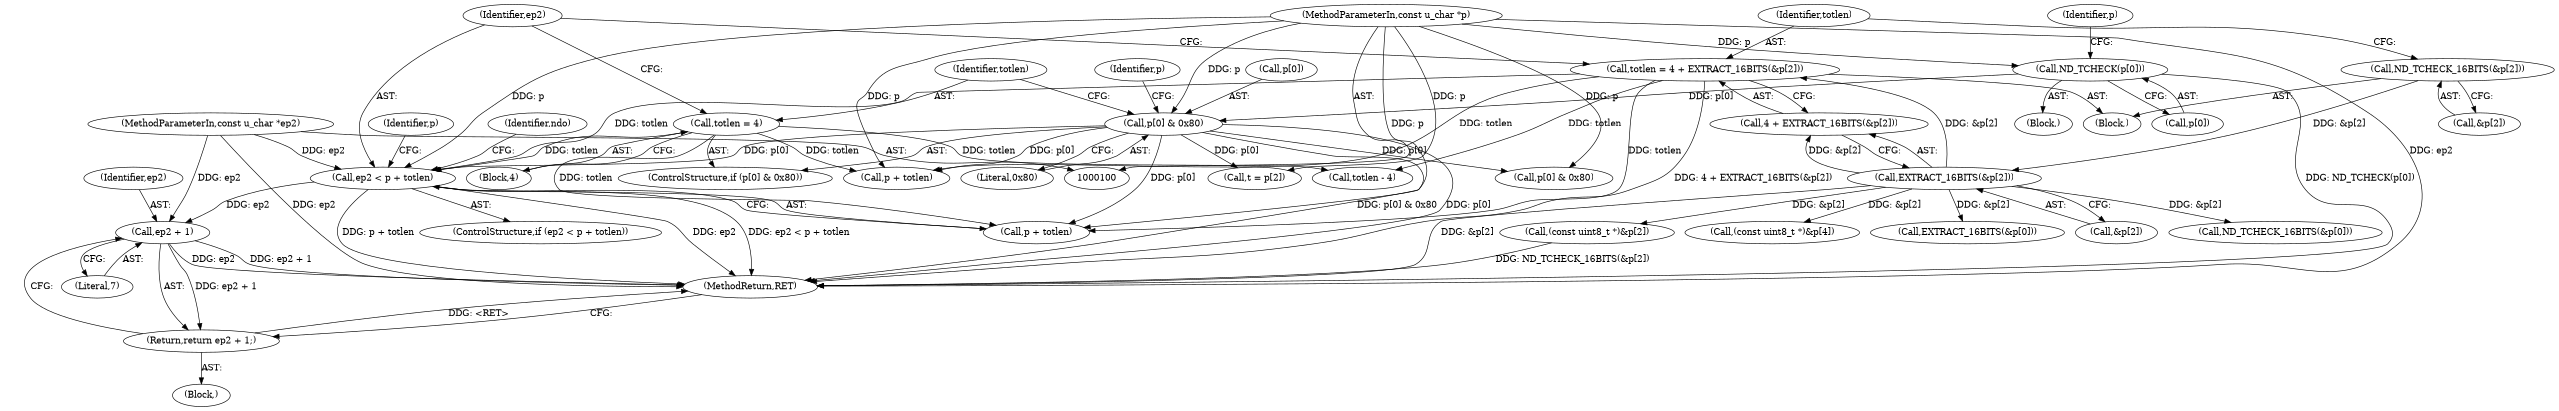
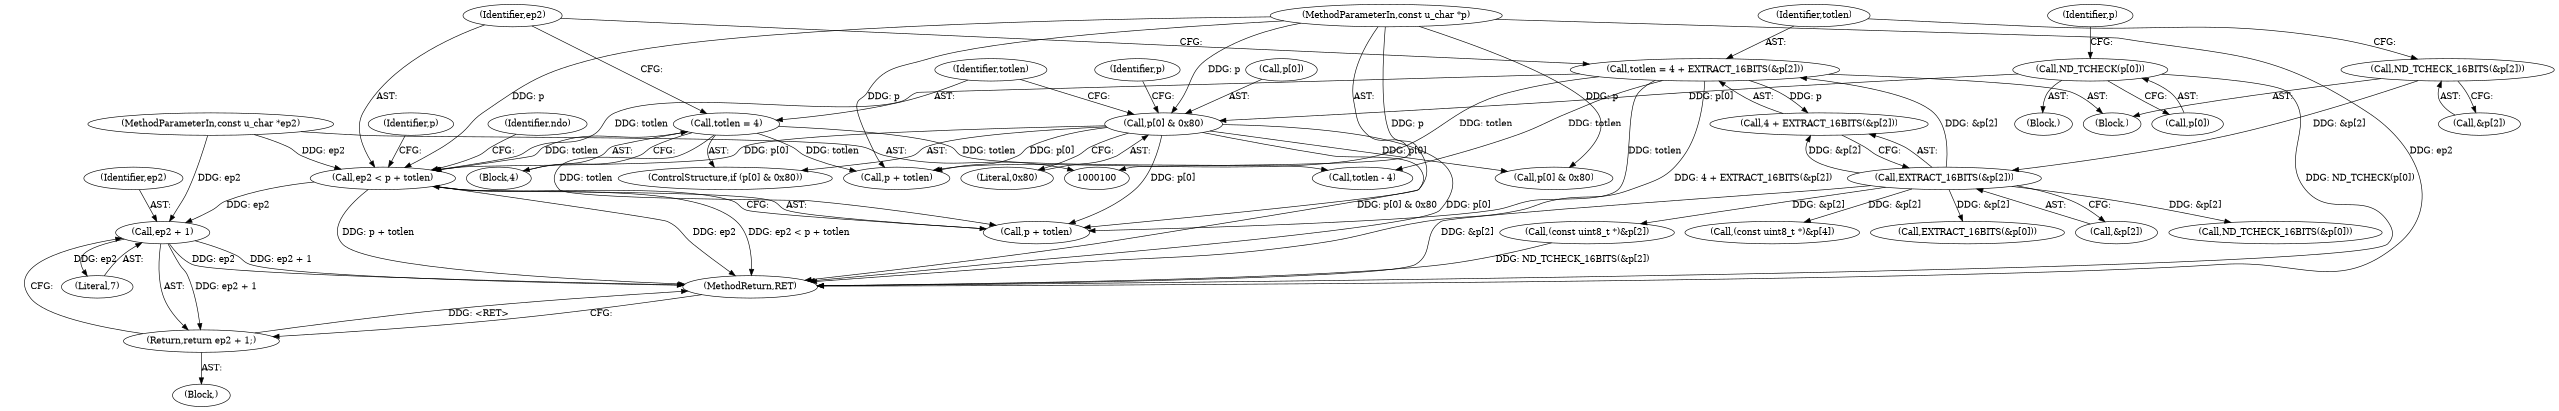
  digraph {
    n1 [label="(Call,ep2 < p + totlen)"]
    n2 [label="(Call,ep2 + 1)"]
    n3 [label="(MethodReturn,RET)"]
-   n4 [label="(ControlStructure,if (ep2 < p + totlen))"]
    n5 [label="(Call,p + totlen)"]
    n6 [label="(Return,return ep2 + 1;)"]
    n7 [label="(Literal,7)"]
    n8 [label="(MethodParameterIn,const u_char *ep2)"]
    1000100
    n10 [label="(Call,p[0] & 0x80)"]
    n11 [label="(Call,p + totlen)"]
-   n12 [label="(Call,t = p[2])"]
    n13 [label="(Call,p[0] & 0x80)"]
    n14 [label="(Literal,0x80)"]
    n15 [label="(ControlStructure,if (p[0] & 0x80))"]
    n16 [label="(Call,ND_TCHECK(p[0]))"]
    n17 [label="(Call,p[0])"]
    n18 [label="(Block,)"]
    n19 [label="(MethodParameterIn,const u_char *p)"]
    n20 [label="(Call,totlen = 4)"]
    n21 [label="(Block,4)"]
    n22 [label="(Call,totlen - 4)"]
    n23 [label="(Call,totlen = 4 + EXTRACT_16BITS(&p[2]))"]
    n24 [label="(Call,4 + EXTRACT_16BITS(&p[2]))"]
    n25 [label="(Block,)"]
    n26 [label="(Call,EXTRACT_16BITS(&p[2]))"]
    n27 [label="(Call,(const uint8_t *)&p[4])"]
    n28 [label="(Call,EXTRACT_16BITS(&p[0]))"]
    n29 [label="(Call,&p[2])"]
    n30 [label="(Call,(const uint8_t *)&p[2])"]
    n31 [label="(Call,ND_TCHECK_16BITS(&p[0]))"]
    n32 [label="(Call,ND_TCHECK_16BITS(&p[2]))"]
    n33 [label="(Call,&p[2])"]
    n34 [label="(Block,)"]
    n35 [label="(Call,p[0])"]
    n36 [label="(Identifier,ndo)"]
    n37 [label="(Identifier,p)"]
    n38 [label="(Identifier,p)"]
    n39 [label="(Identifier,ep2)"]
    n40 [label="(Identifier,totlen)"]
    n41 [label="(Identifier,ep2)"]
    n42 [label="(Identifier,p)"]
    n43 [label="(Identifier,totlen)"]
    n1 -> n2 [label="DDG: ep2"]
    n1 -> n3 [label="DDG: p + totlen"]
    n1 -> n3 [label="DDG: ep2"]
    n1 -> n3 [label="DDG: ep2 < p + totlen"]
-   n1 -> n4 [label="AST: "]
    n1 -> n5 [label="CFG: "]
    n2 -> n3 [label="DDG: ep2"]
    n2 -> n3 [label="DDG: ep2 + 1"]
    n2 -> n6 [label="AST: "]
    n2 -> n6 [label="DDG: ep2 + 1"]
-   n2 -> n7 [label="CFG: "]
+   n2 -> n7 [label="DDG: ep2"]
    n3 -> n6 [label="CFG: "]
    n5 -> n1 [label="AST: "]
    n6 -> n2 [label="CFG: "]
    n6 -> n3 [label="DDG: <RET>"]
    n6 -> n34 [label="AST: "]
    n7 -> n2 [label="AST: "]
    n8 -> n1 [label="DDG: ep2"]
    n8 -> n2 [label="DDG: ep2"]
-   n8 -> n3 [label="DDG: ep2"]
    n8 -> 1000100 [label="AST: "]
    n10 -> n1 [label="DDG: p[0]"]
    n10 -> n3 [label="DDG: p[0] & 0x80"]
    n10 -> n3 [label="DDG: p[0]"]
    n10 -> n5 [label="DDG: p[0]"]
    n10 -> n11 [label="DDG: p[0]"]
-   n10 -> n12 [label="DDG: p[0]"]
    n10 -> n13 [label="DDG: p[0]"]
    n10 -> n14 [label="CFG: "]
    n10 -> n15 [label="AST: "]
    n14 -> n10 [label="AST: "]
    n16 -> n3 [label="DDG: ND_TCHECK(p[0])"]
    n16 -> n10 [label="DDG: p[0]"]
    n16 -> n17 [label="CFG: "]
    n16 -> n18 [label="AST: "]
    n17 -> n16 [label="AST: "]
    n19 -> n1 [label="DDG: p"]
    n19 -> n3 [label="DDG: ep2"]
    n19 -> n5 [label="DDG: p"]
    n19 -> 1000100 [label="AST: "]
    n19 -> n10 [label="DDG: p"]
    n19 -> n11 [label="DDG: p"]
-   n19 -> n12 [label="DDG: p"]
    n19 -> n13 [label="DDG: p"]
-   n19 -> n16 [label="DDG: p"]
    n20 -> n1 [label="DDG: totlen"]
    n20 -> n5 [label="DDG: totlen"]
    n20 -> n11 [label="DDG: totlen"]
    n20 -> n15 [label="AST: "]
    n20 -> n21 [label="CFG: "]
    n20 -> n22 [label="DDG: totlen"]
    n21 -> n20 [label="AST: "]
    n23 -> n1 [label="DDG: totlen"]
    n23 -> n3 [label="DDG: 4 + EXTRACT_16BITS(&p[2])"]
    n23 -> n5 [label="DDG: totlen"]
    n23 -> n11 [label="DDG: totlen"]
    n23 -> n22 [label="DDG: totlen"]
-   n23 -> n24 [label="CFG: "]
+   n23 -> n24 [label="DDG: p"]
    n23 -> n25 [label="AST: "]
    n24 -> n23 [label="AST: "]
    n24 -> n26 [label="CFG: "]
    n26 -> n3 [label="DDG: &p[2]"]
    n26 -> n23 [label="DDG: &p[2]"]
    n26 -> n24 [label="AST: "]
    n26 -> n24 [label="DDG: &p[2]"]
    n26 -> n27 [label="DDG: &p[2]"]
    n26 -> n28 [label="DDG: &p[2]"]
    n26 -> n29 [label="CFG: "]
    n26 -> n30 [label="DDG: &p[2]"]
    n26 -> n31 [label="DDG: &p[2]"]
    n29 -> n26 [label="AST: "]
    n30 -> n3 [label="DDG: ND_TCHECK_16BITS(&p[2])"]
    n32 -> n25 [label="AST: "]
    n32 -> n26 [label="DDG: &p[2]"]
    n32 -> n33 [label="CFG: "]
    n33 -> n32 [label="AST: "]
    n35 -> n10 [label="AST: "]
    n36 -> n1 [label="CFG: "]
    n37 -> n16 [label="CFG: "]
    n38 -> n10 [label="CFG: "]
    n39 -> n1 [label="AST: "]
    n39 -> n20 [label="CFG: "]
    n39 -> n23 [label="CFG: "]
    n40 -> n23 [label="AST: "]
    n40 -> n32 [label="CFG: "]
    n41 -> n2 [label="AST: "]
    n42 -> n1 [label="CFG: "]
    n43 -> n10 [label="CFG: "]
    n43 -> n20 [label="AST: "]
  }
